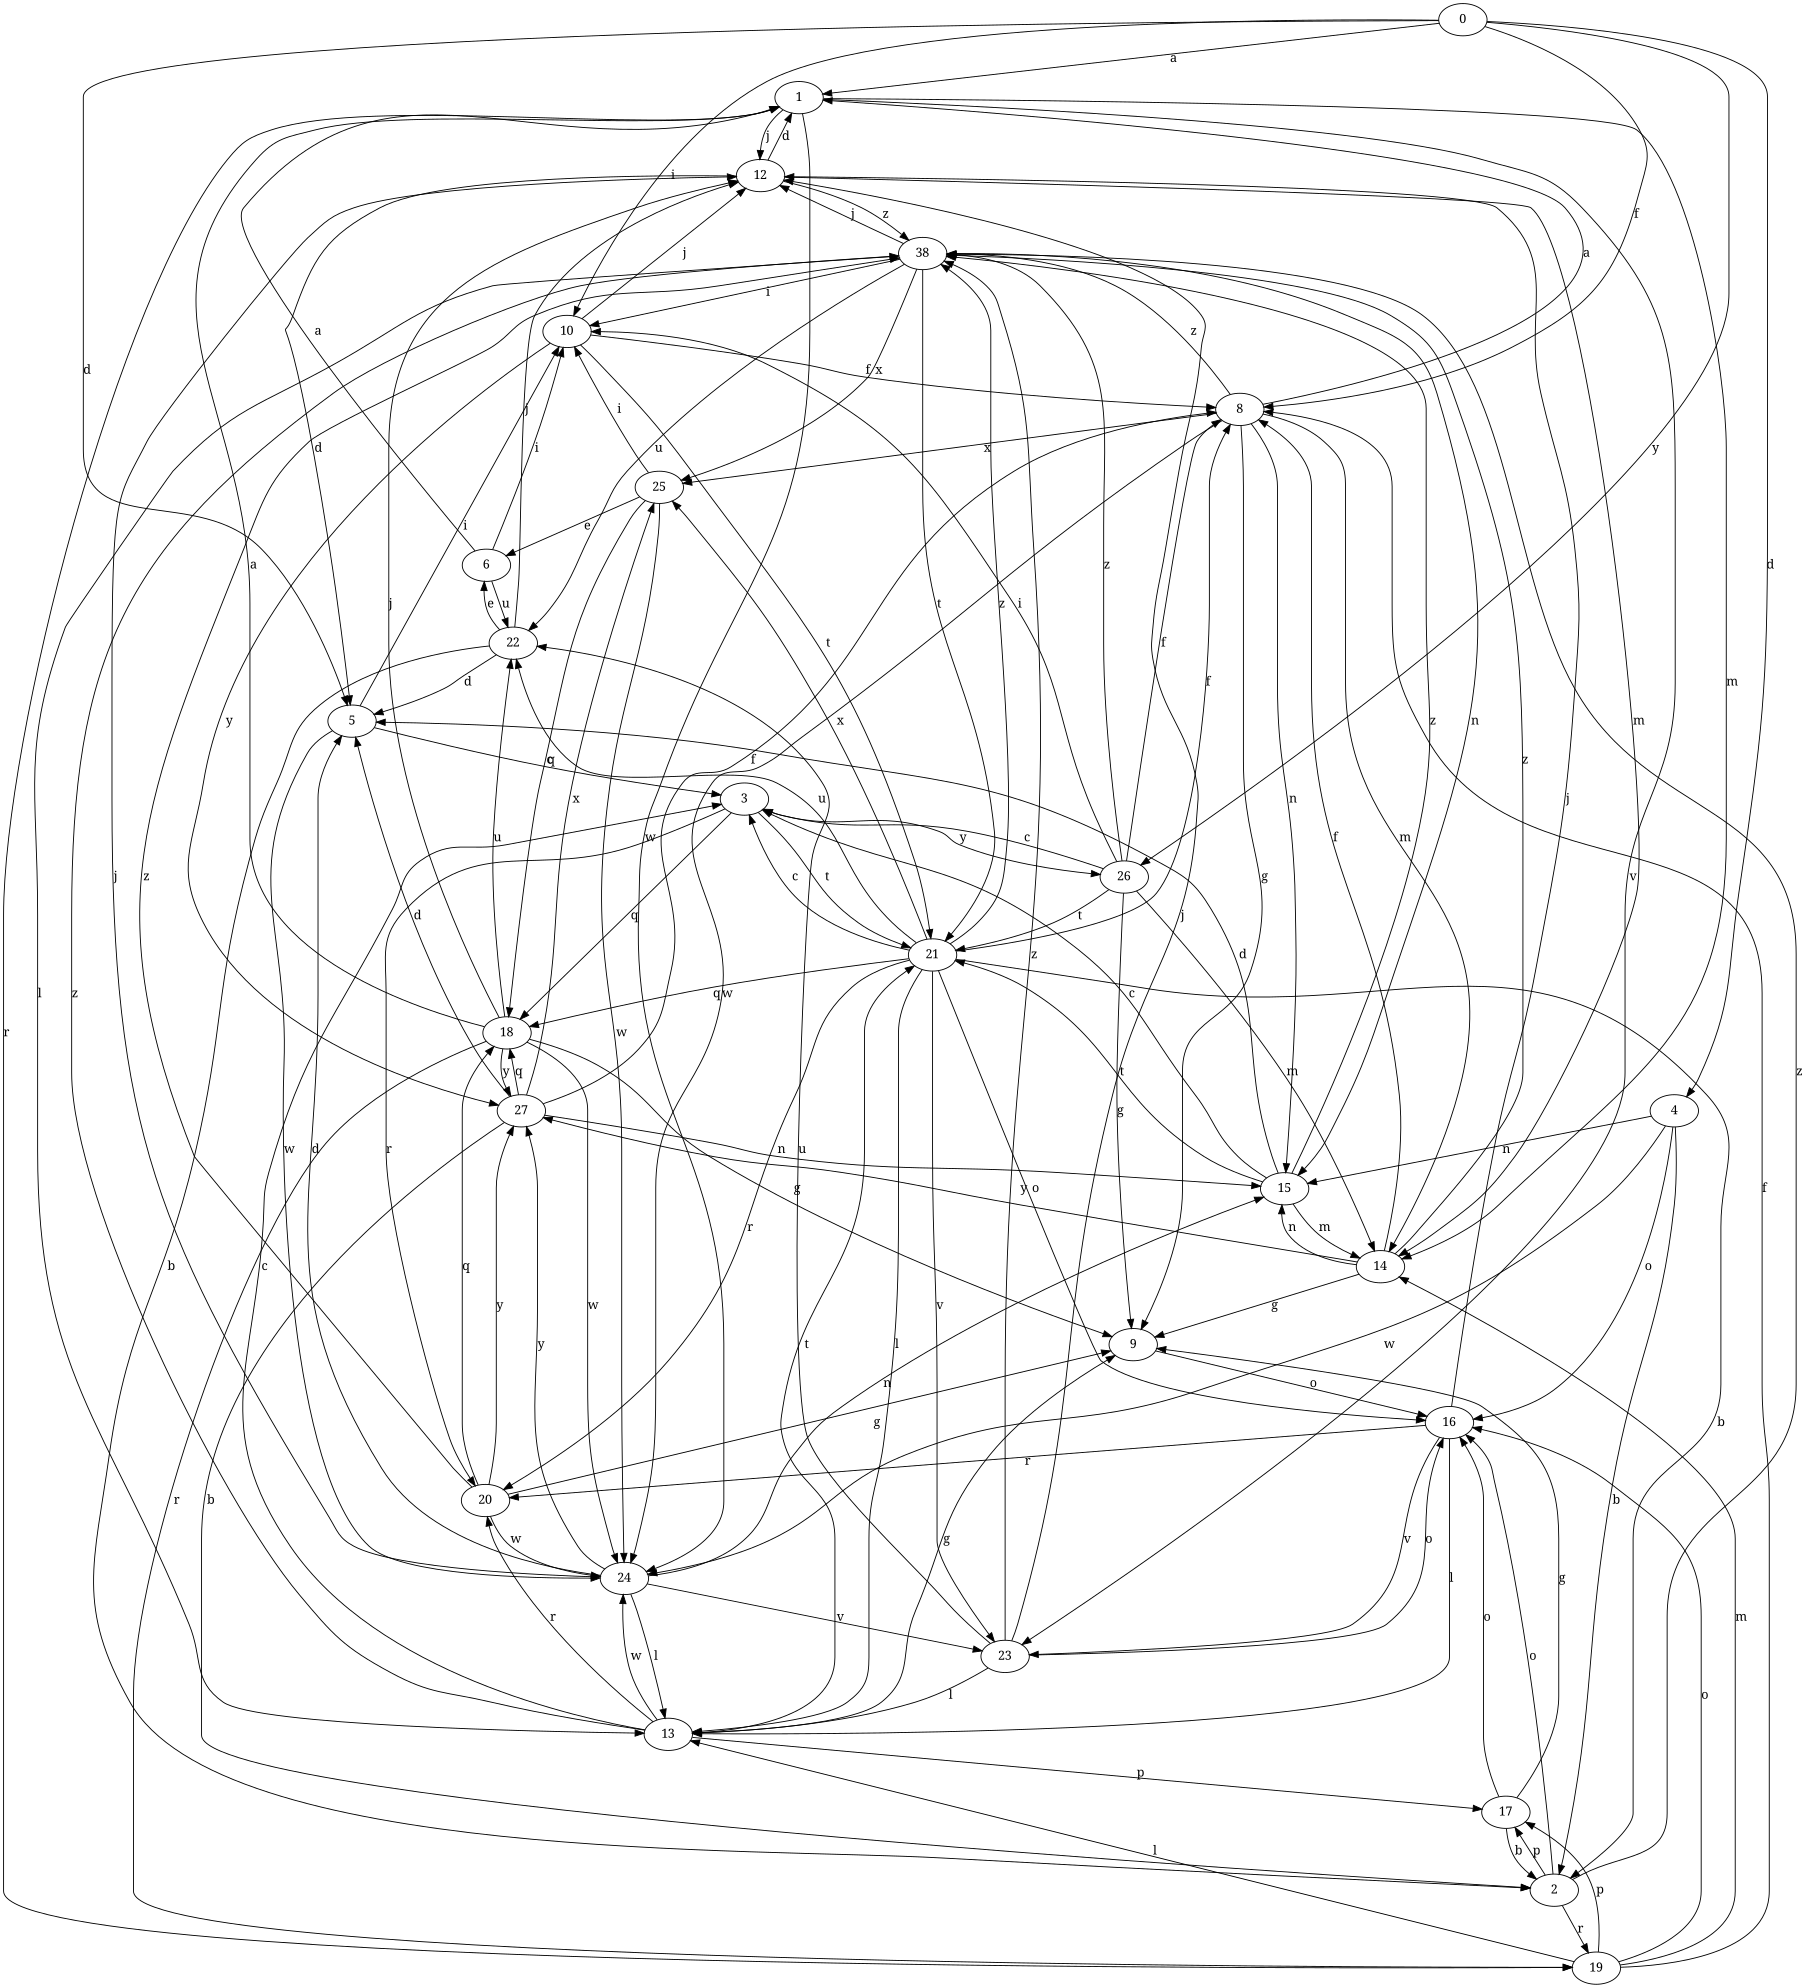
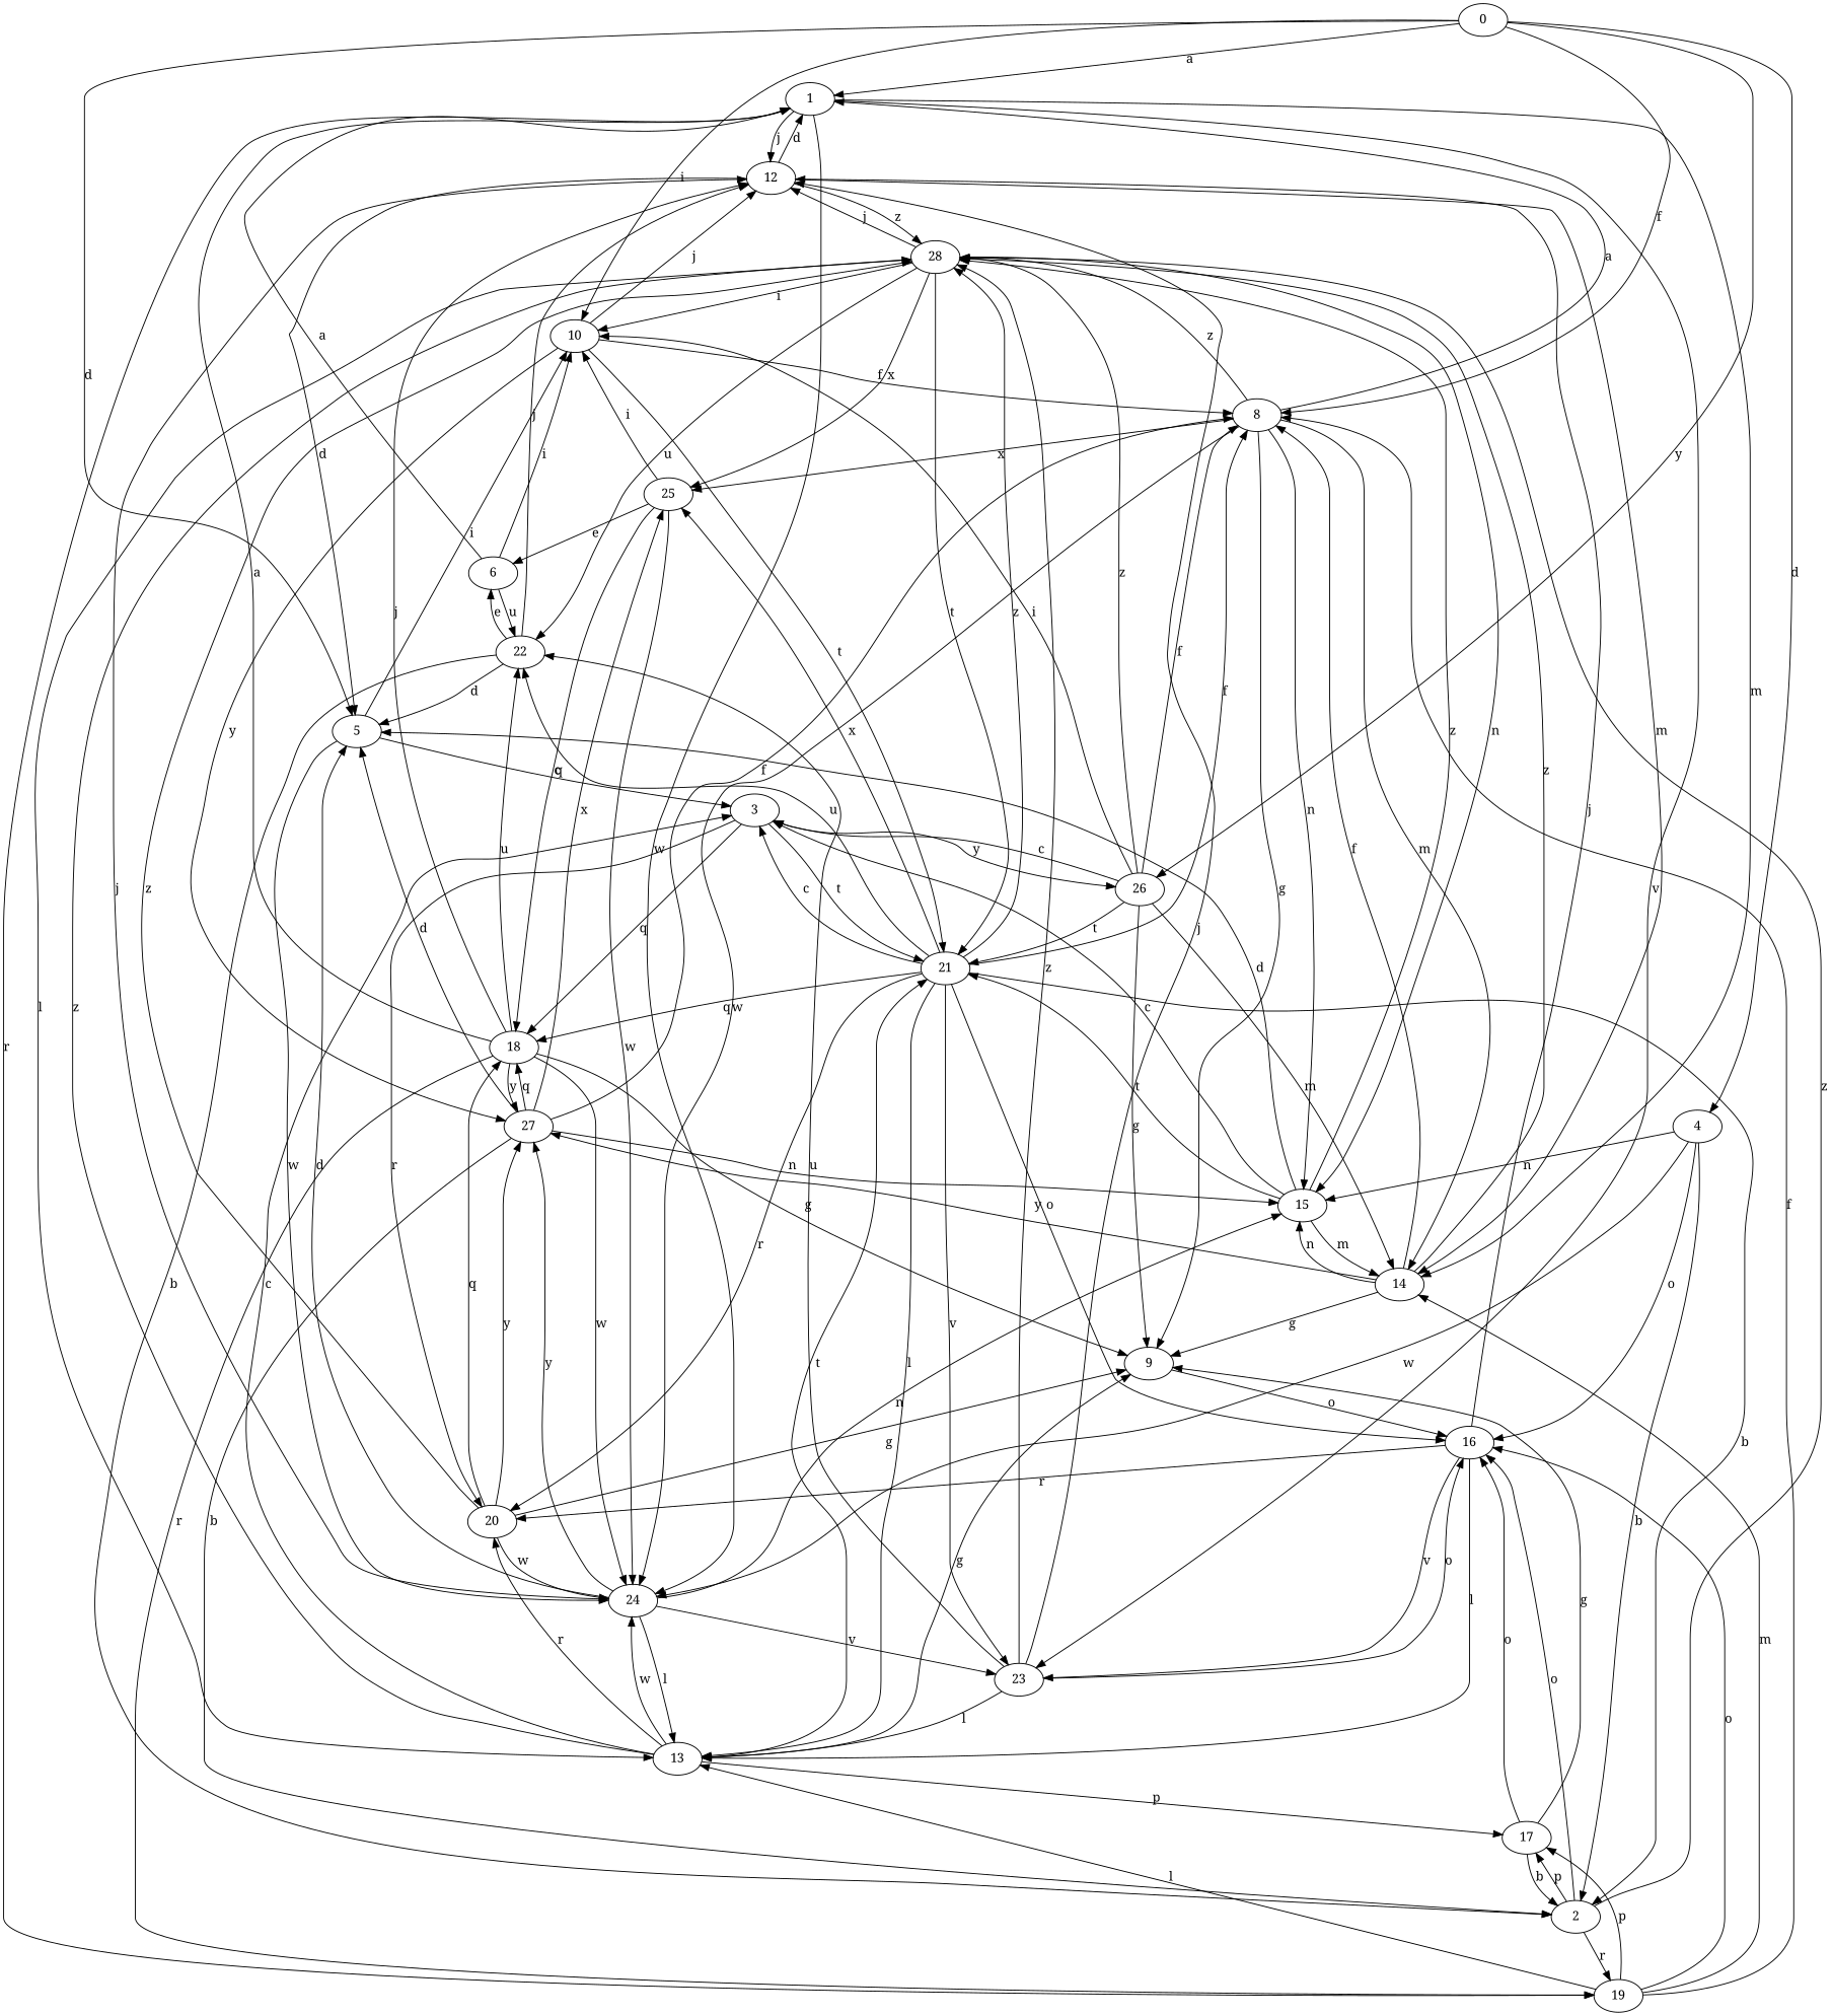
  strict digraph {
    fontname="Noto Serif"
    node [fontname="Noto Serif"]
    edge [fontname="Noto Serif"]
    0
    1
    4
    5
    8
    10
    26
    12
    14
    19
    23
    24
    2
    16
    15
    3
-   28 [label=38]
+   28
    9
    25
    21
    27
    17
    13
    22
    20
    18
    6
    0 -> 1 [label=a]
    0 -> 4 [label=d]
    0 -> 5 [label=d]
    0 -> 8 [label=f]
    0 -> 10 [label=i]
    0 -> 26 [label=y]
    1 -> 12 [label=j]
    1 -> 14 [label=m]
    1 -> 19 [label=r]
    1 -> 23 [label=v]
    1 -> 24 [label=w]
    4 -> 24 [label=w]
    4 -> 2 [label=b]
    4 -> 16 [label=o]
    4 -> 15 [label=n]
    5 -> 10 [label=i]
    5 -> 24 [label=w]
    5 -> 3 [label=c]
    8 -> 1 [label=a]
    8 -> 14 [label=m]
    8 -> 24 [label=w]
    8 -> 15 [label=n]
    8 -> 28 [label=z]
    8 -> 9 [label=g]
    8 -> 25 [label=x]
    10 -> 8 [label=f]
    10 -> 12 [label=j]
    10 -> 21 [label=t]
    10 -> 27 [label=y]
    26 -> 8 [label=f]
    26 -> 10 [label=i]
    26 -> 14 [label=m]
    26 -> 3 [label=c]
    26 -> 28 [label=z]
    26 -> 9 [label=g]
    26 -> 21 [label=t]
    12 -> 1 [label=d]
    12 -> 5 [label=d]
    12 -> 14 [label=m]
    12 -> 28 [label=z]
    14 -> 8 [label=f]
    14 -> 15 [label=n]
    14 -> 28 [label=z]
    14 -> 9 [label=g]
    14 -> 27 [label=y]
    19 -> 8 [label=f]
    19 -> 14 [label=m]
    19 -> 16 [label=o]
    19 -> 17 [label=p]
    19 -> 13 [label=l]
    23 -> 12 [label=j]
    23 -> 16 [label=o]
    23 -> 28 [label=z]
    23 -> 13 [label=l]
    23 -> 22 [label=u]
    24 -> 5 [label=d]
    24 -> 12 [label=j]
    24 -> 23 [label=v]
    24 -> 15 [label=n]
    24 -> 27 [label=y]
    24 -> 13 [label=l]
    2 -> 19 [label=r]
    2 -> 16 [label=o]
    2 -> 28 [label=z]
    2 -> 17 [label=p]
    16 -> 12 [label=j]
    16 -> 23 [label=v]
    16 -> 13 [label=l]
    16 -> 20 [label=r]
    15 -> 5 [label=d]
    15 -> 14 [label=m]
    15 -> 3 [label=c]
    15 -> 28 [label=z]
    15 -> 21 [label=t]
    3 -> 26 [label=y]
    3 -> 21 [label=t]
    3 -> 20 [label=r]
    3 -> 18 [label=q]
    28 -> 10 [label=i]
    28 -> 12 [label=j]
    28 -> 15 [label=n]
    28 -> 25 [label=x]
    28 -> 21 [label=t]
    28 -> 13 [label=l]
    28 -> 22 [label=u]
    9 -> 16 [label=o]
    25 -> 10 [label=i]
    25 -> 24 [label=w]
    25 -> 18 [label=q]
    25 -> 6 [label=e]
    21 -> 8 [label=f]
    21 -> 23 [label=v]
    21 -> 2 [label=b]
    21 -> 16 [label=o]
    21 -> 3 [label=c]
    21 -> 28 [label=z]
    21 -> 25 [label=x]
    21 -> 13 [label=l]
    21 -> 22 [label=u]
    21 -> 20 [label=r]
    21 -> 18 [label=q]
    27 -> 5 [label=d]
    27 -> 8 [label=f]
    27 -> 2 [label=b]
    27 -> 15 [label=n]
    27 -> 25 [label=x]
    27 -> 18 [label=q]
    17 -> 2 [label=b]
    17 -> 16 [label=o]
    17 -> 9 [label=g]
    13 -> 24 [label=w]
    13 -> 3 [label=c]
    13 -> 28 [label=z]
    13 -> 9 [label=g]
    13 -> 21 [label=t]
    13 -> 17 [label=p]
    13 -> 20 [label=r]
    22 -> 5 [label=d]
    22 -> 12 [label=j]
    22 -> 2 [label=b]
    22 -> 6 [label=e]
    20 -> 24 [label=w]
    20 -> 28 [label=z]
    20 -> 9 [label=g]
    20 -> 27 [label=y]
    20 -> 18 [label=q]
    18 -> 1 [label=a]
    18 -> 12 [label=j]
    18 -> 19 [label=r]
    18 -> 24 [label=w]
    18 -> 9 [label=g]
    18 -> 27 [label=y]
    18 -> 22 [label=u]
    6 -> 1 [label=a]
    6 -> 10 [label=i]
    6 -> 22 [label=u]
  }
